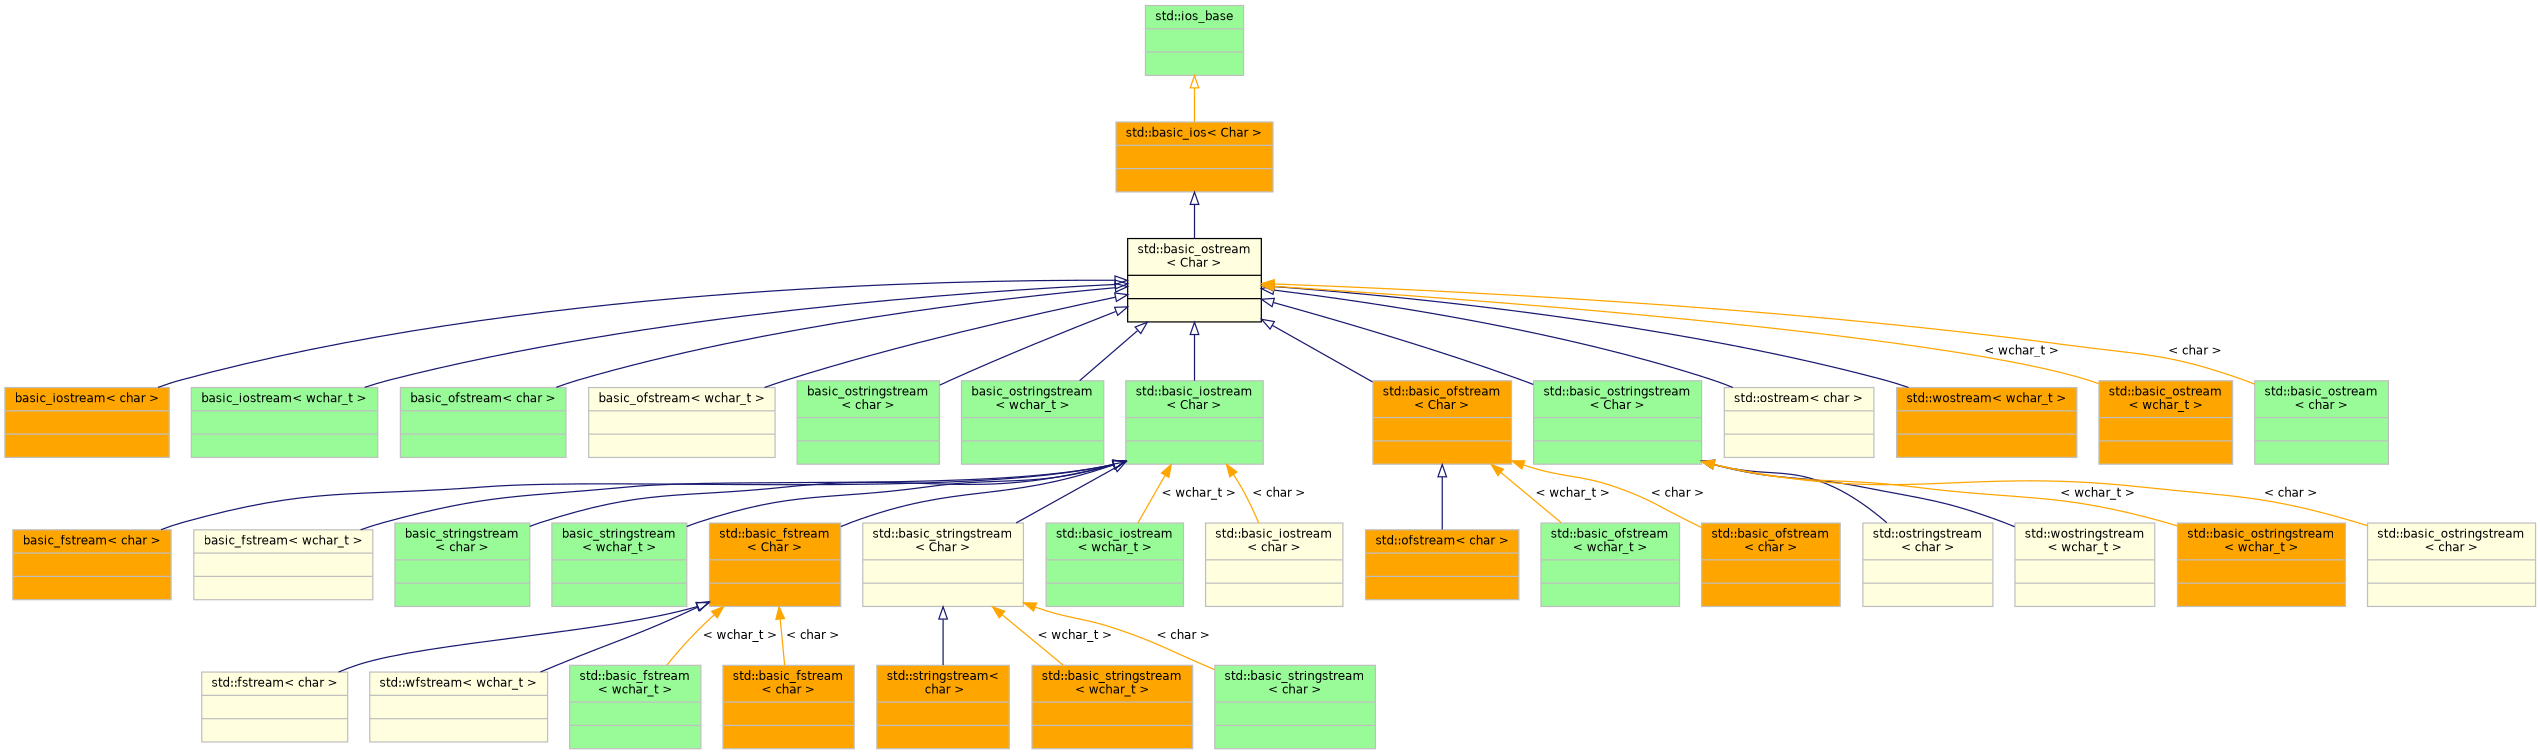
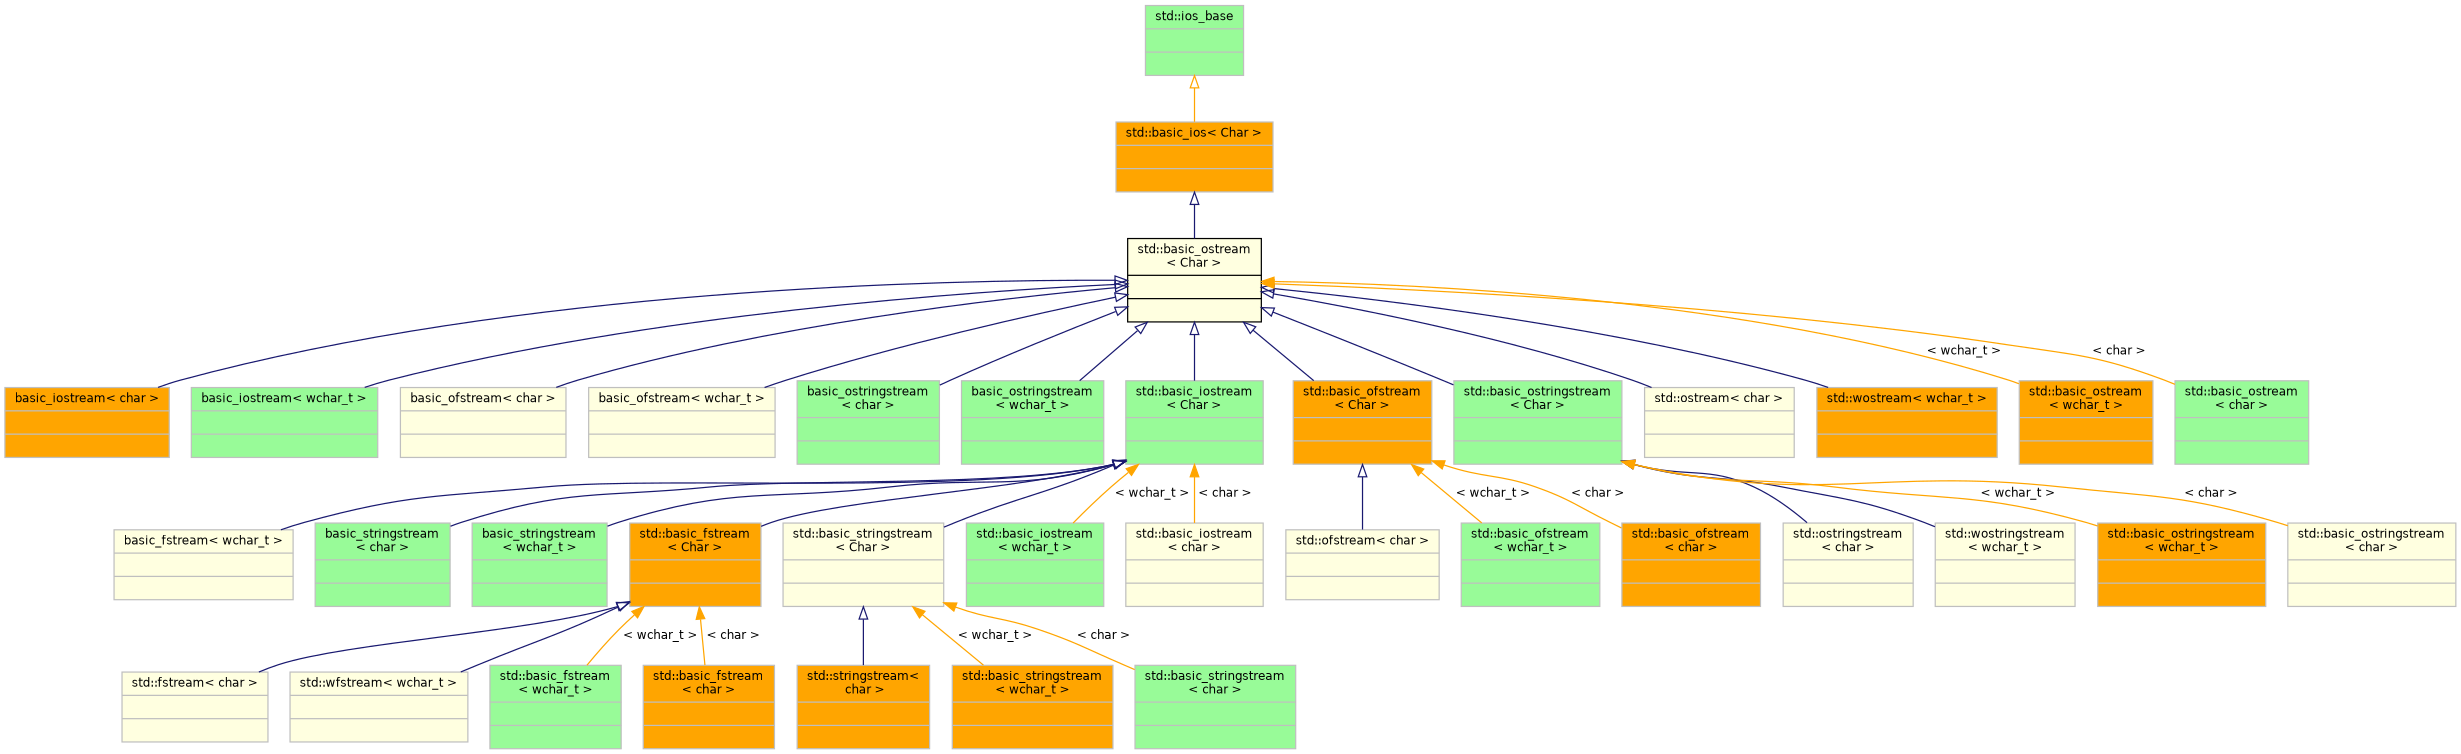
  digraph {
    node [color=grey75 fillcolor=lightyellow fontname=Helvetica fontsize=10 shape=record style=filled]
    edge [arrowtail=onormal color=midnightblue dir=back fontname=Helvetica fontsize=10 labelfontname=Helvetica labelfontsize=10 style=solid]
    n1 [color=black fontcolor=black height=0.2 label="{std::basic_ostream\l\< Char \>\n||}" width=0.4]
    n2 [fillcolor=orange height=0.2 label="{basic_iostream\< char \>\n||}" width=0.4]
    n3 [fillcolor=palegreen height=0.2 label="{basic_iostream\< wchar_t \>\n||}" width=0.4]
-   n4 [fillcolor=palegreen height=0.2 label="{basic_ofstream\< char \>\n||}" width=0.4]
+   n4 [height=0.2 label="{basic_ofstream\< char \>\n||}" width=0.4]
    n5 [height=0.2 label="{basic_ofstream\< wchar_t \>\n||}" width=0.4]
    n6 [fillcolor=palegreen height=0.2 label="{basic_ostringstream\l\< char \>\n||}" width=0.4]
    n7 [fillcolor=palegreen height=0.2 label="{basic_ostringstream\l\< wchar_t \>\n||}" width=0.4]
    n8 [fillcolor=palegreen height=0.2 label="{std::basic_iostream\l\< Char \>\n||}" width=0.4]
    n9 [fillcolor=orange height=0.2 label="{std::basic_ofstream\l\< Char \>\n||}" width=0.4]
    n10 [fillcolor=palegreen height=0.2 label="{std::basic_ostringstream\l\< Char \>\n||}" width=0.4]
    n11 [height=0.2 label="{std::ostream\< char \>\n||}" width=0.4]
    n12 [fillcolor=orange height=0.2 label="{std::wostream\< wchar_t \>\n||}" width=0.4]
    n13 [fillcolor=orange height=0.2 label="{std::basic_ostream\l\< wchar_t \>\n||}" width=0.4]
    n14 [fillcolor=palegreen height=0.2 label="{std::basic_ostream\l\< char \>\n||}" width=0.4]
-   n15 [fillcolor=orange height=0.2 label="{basic_fstream\< char \>\n||}" width=0.4]
    n16 [height=0.2 label="{basic_fstream\< wchar_t \>\n||}" width=0.4]
    n17 [fillcolor=palegreen height=0.2 label="{basic_stringstream\l\< char \>\n||}" width=0.4]
    n18 [fillcolor=palegreen height=0.2 label="{basic_stringstream\l\< wchar_t \>\n||}" width=0.4]
    n19 [fillcolor=orange height=0.2 label="{std::basic_fstream\l\< Char \>\n||}" width=0.4]
    n20 [height=0.2 label="{std::basic_stringstream\l\< Char \>\n||}" width=0.4]
    n21 [fillcolor=palegreen height=0.2 label="{std::basic_iostream\l\< wchar_t \>\n||}" width=0.4]
    n22 [height=0.2 label="{std::basic_iostream\l\< char \>\n||}" width=0.4]
-   n23 [fillcolor=orange height=0.2 label="{std::ofstream\< char \>\n||}" width=0.4]
+   n23 [height=0.2 label="{std::ofstream\< char \>\n||}" width=0.4]
    n24 [fillcolor=palegreen height=0.2 label="{std::basic_ofstream\l\< wchar_t \>\n||}" width=0.4]
    n25 [fillcolor=orange height=0.2 label="{std::basic_ofstream\l\< char \>\n||}" width=0.4]
    n26 [height=0.2 label="{std::ostringstream\l\< char \>\n||}" width=0.4]
    n27 [height=0.2 label="{std::wostringstream\l\< wchar_t \>\n||}" width=0.4]
    n28 [fillcolor=orange height=0.2 label="{std::basic_ostringstream\l\< wchar_t \>\n||}" width=0.4]
    n29 [height=0.2 label="{std::basic_ostringstream\l\< char \>\n||}" width=0.4]
    n30 [fillcolor=orange height=0.2 label="{std::basic_ios\< Char \>\n||}" width=0.4]
    n31 [fillcolor=palegreen height=0.2 label="{std::ios_base\n||}" width=0.4]
    n32 [height=0.2 label="{std::fstream\< char \>\n||}" width=0.4]
    n33 [height=0.2 label="{std::wfstream\< wchar_t \>\n||}" width=0.4]
    n34 [fillcolor=palegreen height=0.2 label="{std::basic_fstream\l\< wchar_t \>\n||}" width=0.4]
    n35 [fillcolor=orange height=0.2 label="{std::basic_fstream\l\< char \>\n||}" width=0.4]
    n36 [fillcolor=orange height=0.2 label="{std::stringstream\<\l char \>\n||}" width=0.4]
    n37 [fillcolor=orange height=0.2 label="{std::basic_stringstream\l\< wchar_t \>\n||}" width=0.4]
    n38 [fillcolor=palegreen height=0.2 label="{std::basic_stringstream\l\< char \>\n||}" width=0.4]
    n1 -> n2
    n1 -> n3
    n1 -> n4
    n1 -> n5
    n1 -> n6
    n1 -> n7
    n1 -> n8
    n1 -> n9
    n1 -> n10
    n1 -> n11
    n1 -> n12
    n1 -> n13 [color=orange label=" \< wchar_t \>" arrowtail=""]
    n1 -> n14 [color=orange label=" \< char \>" arrowtail=""]
-   n8 -> n15
    n8 -> n16
    n8 -> n17
    n8 -> n18
    n8 -> n19
    n8 -> n20
    n8 -> n21 [color=orange label=" \< wchar_t \>" arrowtail=""]
    n8 -> n22 [color=orange label=" \< char \>" arrowtail=""]
    n9 -> n23
    n9 -> n24 [color=orange label=" \< wchar_t \>" arrowtail=""]
    n9 -> n25 [color=orange label=" \< char \>" arrowtail=""]
    n10 -> n26
    n10 -> n27
    n10 -> n28 [color=orange label=" \< wchar_t \>" arrowtail=""]
    n10 -> n29 [color=orange label=" \< char \>" arrowtail=""]
    n19 -> n32
    n19 -> n33
    n19 -> n34 [color=orange label=" \< wchar_t \>" arrowtail=""]
    n19 -> n35 [color=orange label=" \< char \>" arrowtail=""]
    n20 -> n36
    n20 -> n37 [color=orange label=" \< wchar_t \>" arrowtail=""]
    n20 -> n38 [color=orange label=" \< char \>" arrowtail=""]
    n30 -> n1
    n31 -> n30 [color=orange]
  }
